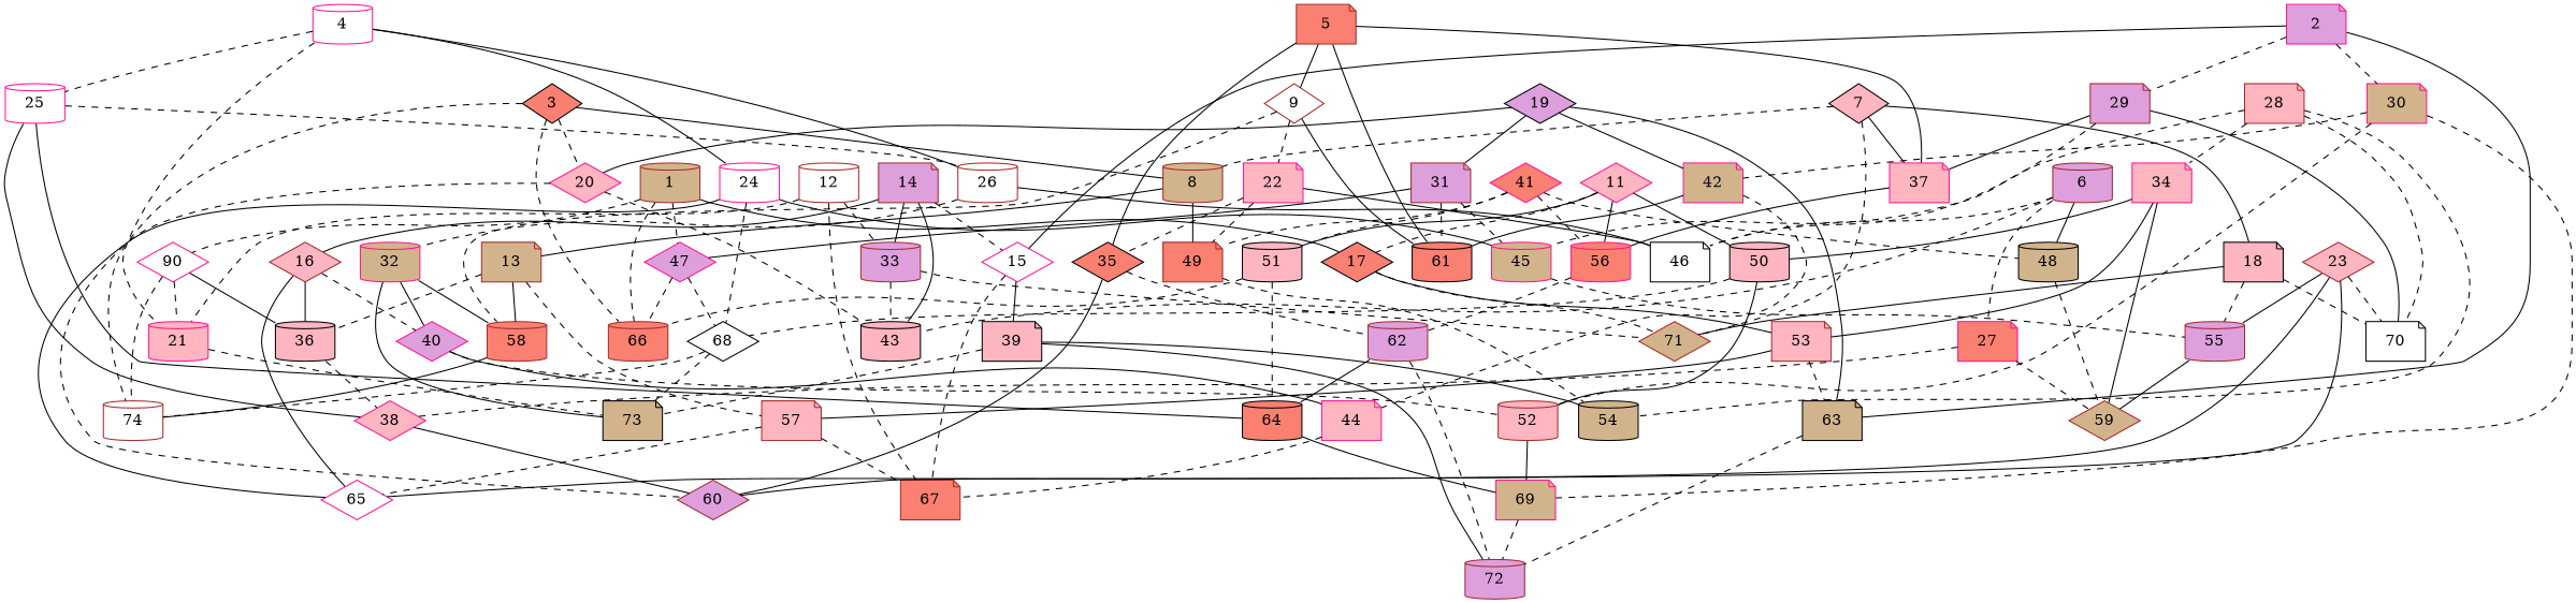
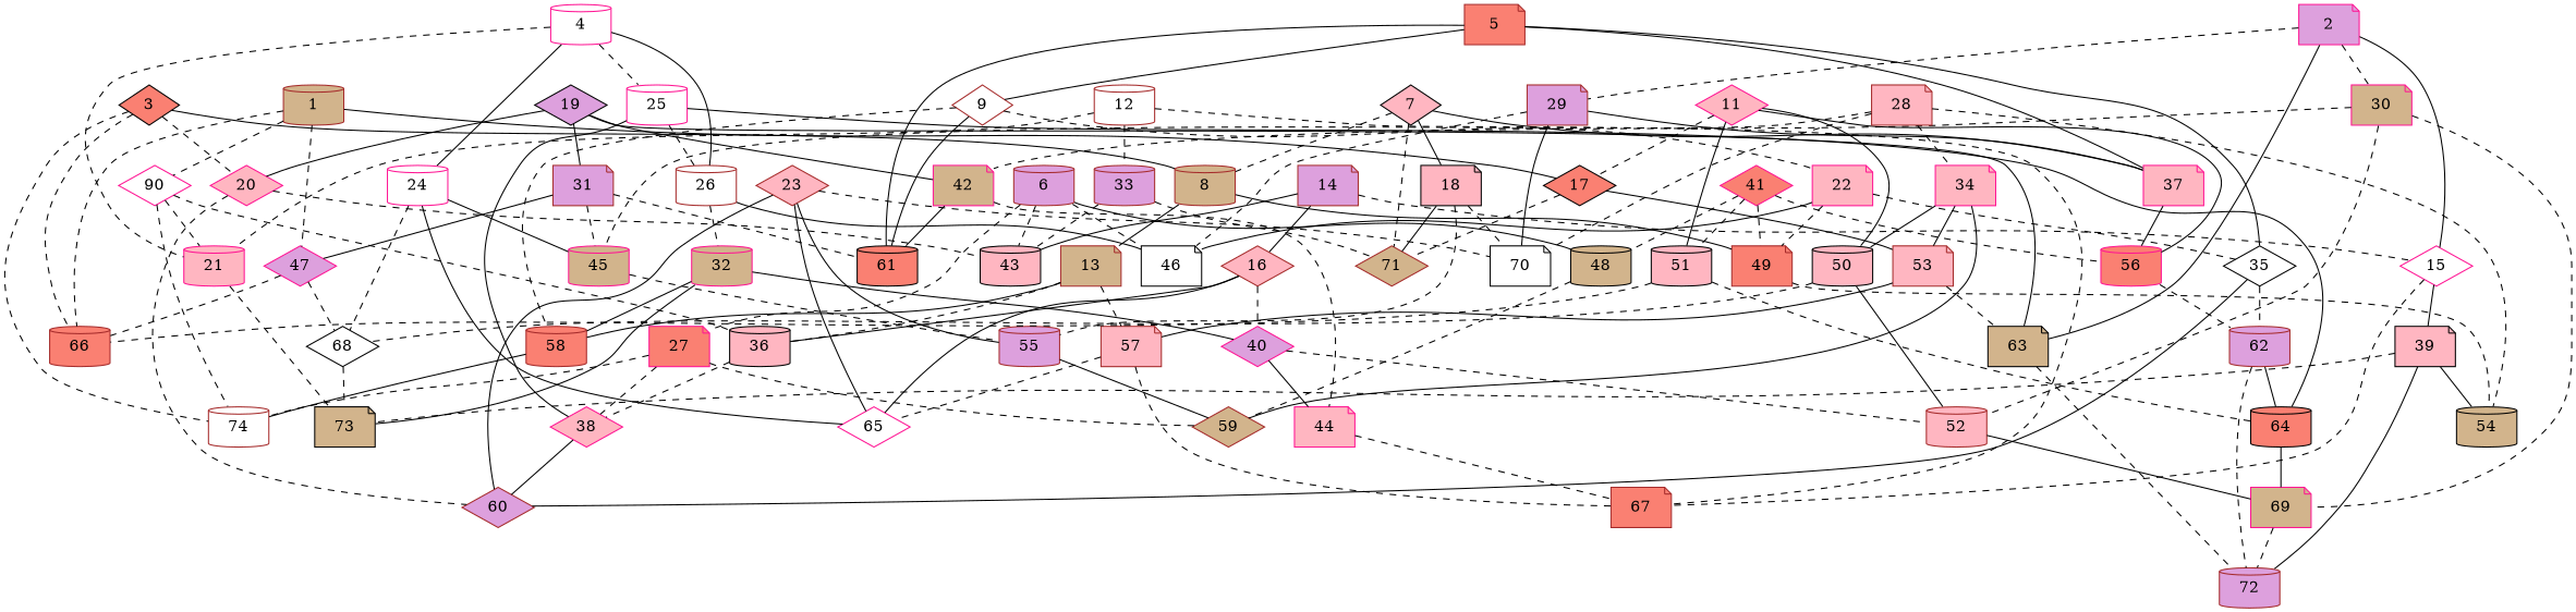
  graph {
    node [color=brown fillcolor=lightpink shape=cylinder style=filled]
    edge [style=dashed]
    1 [fillcolor=tan]
    n2 [color=deeppink fillcolor=white label=90 shape=diamond]
    17 [color=black fillcolor=salmon shape=diamond]
    47 [color=deeppink fillcolor=plum shape=diamond]
    66 [fillcolor=salmon]
    74 [fillcolor=white]
    21 [color=deeppink]
    36 [color=black]
    71 [fillcolor=tan shape=diamond]
    53 [shape=note]
    68 [color=black fillcolor=white shape=diamond]
    2 [color=deeppink fillcolor=plum shape=note]
    15 [color=deeppink fillcolor=white shape=diamond]
    29 [fillcolor=plum shape=note]
    30 [color=deeppink fillcolor=tan shape=note]
    63 [color=black fillcolor=tan shape=note]
    67 [fillcolor=salmon shape=note]
    39 [color=black shape=note]
    37 [color=deeppink shape=note]
    46 [color=black fillcolor=white shape=note]
    70 [color=black fillcolor=white shape=note]
    42 [color=deeppink fillcolor=tan shape=note]
    52
    69 [color=deeppink fillcolor=tan shape=note]
    72 [fillcolor=plum]
    3 [color=black fillcolor=salmon shape=diamond]
    8 [fillcolor=tan]
    20 [color=deeppink shape=diamond]
    13 [fillcolor=tan shape=note]
    49 [fillcolor=salmon shape=note]
    43 [color=black]
    60 [fillcolor=plum shape=diamond]
    4 [color=deeppink fillcolor=white]
    24 [color=deeppink fillcolor=white]
    25 [color=deeppink fillcolor=white]
    26 [fillcolor=white]
    73 [color=black fillcolor=tan shape=note]
    65 [color=deeppink fillcolor=white shape=diamond]
    45 [color=deeppink fillcolor=tan]
    38 [color=deeppink shape=diamond]
    64 [color=black fillcolor=salmon]
    32 [color=deeppink fillcolor=tan]
    5 [fillcolor=salmon shape=note]
    9 [fillcolor=white shape=diamond]
-   35 [color=black fillcolor=salmon shape=diamond]
+   35 [color=black fillcolor=white shape=diamond]
    61 [color=black fillcolor=salmon]
    22 [color=deeppink shape=note]
    58 [fillcolor=salmon]
    62 [fillcolor=plum]
    56 [color=deeppink fillcolor=salmon]
    6 [fillcolor=plum]
    27 [color=deeppink fillcolor=salmon shape=note]
    48 [color=black fillcolor=tan]
    59 [fillcolor=tan shape=diamond]
    7 [color=black shape=diamond]
    18 [color=black shape=note]
    55 [fillcolor=plum]
    57 [shape=note]
    54 [color=black fillcolor=tan]
    11 [color=deeppink shape=diamond]
    50 [color=black]
    51 [color=black]
    12 [fillcolor=white]
    33 [fillcolor=plum]
    14 [fillcolor=plum shape=note]
    16 [shape=diamond]
    40 [color=deeppink fillcolor=plum shape=diamond]
    44 [color=deeppink shape=note]
    19 [color=black fillcolor=plum shape=diamond]
    31 [fillcolor=plum shape=note]
    23 [shape=diamond]
    28 [shape=note]
    34 [color=deeppink shape=note]
    41 [color=deeppink fillcolor=salmon shape=diamond]
    1 -- n2
    1 -- 17 [style=solid]
    1 -- 47
    1 -- 66
    n2 -- 74
    n2 -- 21
-   n2 -- 36 [style=solid]
+   n2 -- 36
    17 -- 71
    17 -- 53 [style=solid]
    47 -- 66
    47 -- 68
    21 -- 73
    36 -- 38
    53 -- 63
    53 -- 57 [style=solid]
    68 -- 73
    2 -- 15 [style=solid]
    2 -- 29
    2 -- 30
    2 -- 63 [style=solid]
    15 -- 67
    15 -- 39 [style=solid]
    29 -- 37 [style=solid]
    29 -- 46
    29 -- 70 [style=solid]
    30 -- 42
    30 -- 52
    30 -- 69
    63 -- 72
    39 -- 72 [style=solid]
    39 -- 73
    39 -- 54 [style=solid]
    37 -- 56 [style=solid]
    42 -- 61 [style=solid]
    42 -- 44
    52 -- 69 [style=solid]
    69 -- 72
    3 -- 66
    3 -- 74
    3 -- 8 [style=solid]
    3 -- 20
    8 -- 13 [style=solid]
    8 -- 49 [style=solid]
    20 -- 43
    20 -- 60
    13 -- 36
    13 -- 58 [style=solid]
    13 -- 57
    49 -- 54
    4 -- 21
    4 -- 24 [style=solid]
    4 -- 25
    4 -- 26 [style=solid]
    24 -- 68
    24 -- 65 [style=solid]
    24 -- 45 [style=solid]
    25 -- 26
    25 -- 38 [style=solid]
    25 -- 64 [style=solid]
    26 -- 46 [style=solid]
    26 -- 32
    45 -- 55
    38 -- 60 [style=solid]
    64 -- 69 [style=solid]
    32 -- 73 [style=solid]
    32 -- 58 [style=solid]
    32 -- 40 [style=solid]
    5 -- 37 [style=solid]
    5 -- 9 [style=solid]
    5 -- 35 [style=solid]
    5 -- 61 [style=solid]
    9 -- 61 [style=solid]
    9 -- 22
    9 -- 58
    35 -- 60 [style=solid]
    35 -- 62
    22 -- 46 [style=solid]
    22 -- 49
    22 -- 35
    58 -- 74 [style=solid]
    62 -- 72
    62 -- 64 [style=solid]
    56 -- 62
    6 -- 46
    6 -- 43
    6 -- 27
    6 -- 48 [style=solid]
-   68 -- 74
+   27 -- 74
    27 -- 38
    27 -- 59
    48 -- 59
    7 -- 71
    7 -- 37 [style=solid]
    7 -- 8
    7 -- 18 [style=solid]
    18 -- 71 [style=solid]
    18 -- 70
    18 -- 55
    55 -- 59 [style=solid]
    57 -- 67
    57 -- 65
    11 -- 17
    11 -- 56 [style=solid]
    11 -- 50 [style=solid]
    11 -- 51 [style=solid]
    50 -- 68
    50 -- 52 [style=solid]
    51 -- 66
    51 -- 64
    12 -- 21
    12 -- 67
    12 -- 33
    33 -- 71
    33 -- 43
    14 -- 15
    14 -- 43 [style=solid]
-   14 -- 33 [style=solid]
    14 -- 16 [style=solid]
    16 -- 36 [style=solid]
    16 -- 65 [style=solid]
    16 -- 40
    40 -- 52
    40 -- 44 [style=solid]
    44 -- 67
    19 -- 63 [style=solid]
    19 -- 42 [style=solid]
    19 -- 20 [style=solid]
    19 -- 31 [style=solid]
    31 -- 47 [style=solid]
    31 -- 45
    31 -- 61
    23 -- 70
    23 -- 60 [style=solid]
    23 -- 65 [style=solid]
    23 -- 55 [style=solid]
    28 -- 70
    28 -- 45
    28 -- 54
    28 -- 34
    34 -- 53 [style=solid]
    34 -- 59 [style=solid]
    34 -- 50 [style=solid]
    41 -- 49
    41 -- 56
    41 -- 48
    41 -- 51
  }
